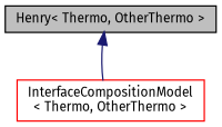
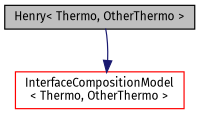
  digraph {
    fontname="Fira Sans"
    node [fontname="Fira Sans" fontsize=10 shape=record]
    n1 [color=black fillcolor=grey75 fontcolor=black height=0.2 label="Henry\< Thermo, OtherThermo \>" style=filled width=0.4]
    n2 [color=red height=0.2 label="InterfaceCompositionModel\l\< Thermo, OtherThermo \>" width=0.4]
-   n1 -> n2 [color=midnightblue dir=back fontname="Fira Sans" fontsize=10 labelfontname=Helvetica labelfontsize=10 style=solid]
+   n2 -> n1 [color=midnightblue dir=back fontname="Fira Sans" fontsize=10 labelfontname=Helvetica labelfontsize=10 style=solid]
  }
